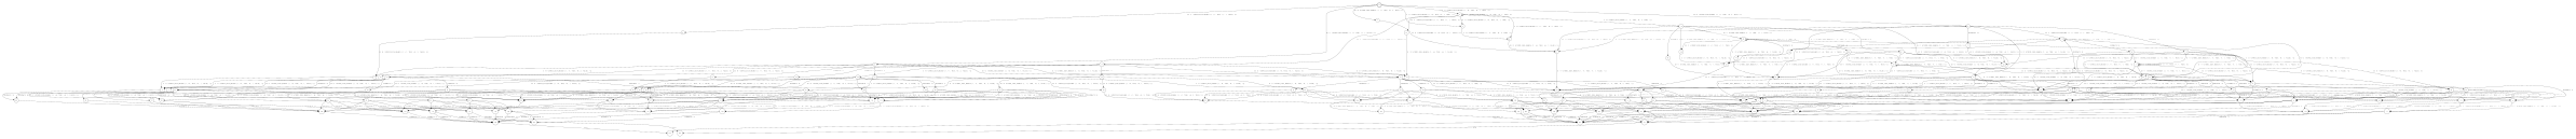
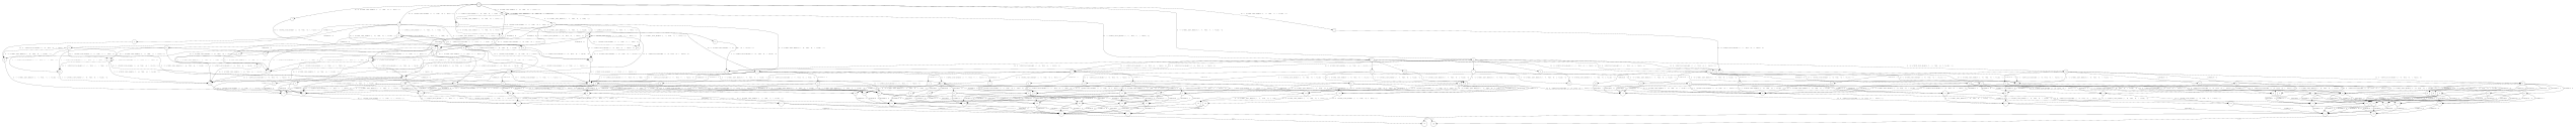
  digraph {
    fontname="Roboto Mono"
    node [fontname="Roboto Mono" shape=circle]
    edge [fontname="Roboto Mono"]
    0 [peripheries=2]
    1
    2
    3
    4
    5
    6
    7
    8
    9
    10
    11
    12
    13
    14
    15
    16
    17
    18
    19
    20
    21
    22
    23
    24
    25
    26
    27
    28
    29
    30
    31
    32
    33
    34
    35
    36
    37
    38
    39
    40
    41
    42
    43
    44
    45
    46
    47
    48
    49
    50
    51
    52
    53
    54
    55
    56
    57
    58
    59
    60
    61
    62
    63
    64
    65
    66
    67
    68
    69
    70
    71
    72
    73
    74
    75
    76
    77
    78
    79
    80
    81
    82
    83
    84
    85
    86
    87
    88
    89
    90
    91
    92
    93
    94
    95
    96
    97
    98
    99
    100
    101
    102
    103
    104
    105
    106
    107
    108
    109
    110
    111
    112
    113
    114
    115
    116
    117
    118
    119
    120
    121
    122
    123
    124
    125
    126
    n128 [label=527]
    128
    129
    130
    0 -> 1 [label="EX !0 !ATOMIC_EXCH_BRANCH (1, +1, TRUE, +0, 2, TRUE) !{}"]
    0 -> 2 [label="EX !2 !ATOMIC_EXCH_BRANCH (1, +0, TRUE, +0, 1, TRUE) !{}"]
    0 -> 3 [label="EX !1 !ATOMIC_EXCH_BRANCH (1, +1, TRUE, +1, 1, FALSE) !{}"]
    0 -> 4 [label="EX !0 !ATOMIC_EXCH_BRANCH (1, +1, TRUE, +0, 2, TRUE) !{}"]
    0 -> 5 [label="EX !2 !ATOMIC_EXCH_BRANCH (1, +0, TRUE, +0, 1, TRUE) !{}"]
    0 -> 6 [label="EX !1 !ATOMIC_EXCH_BRANCH (1, +1, TRUE, +1, 1, FALSE) !{}"]
    1 -> 7 [label="EX !2 !ATOMIC_EXCH_BRANCH (1, +0, TRUE, +0, 1, FALSE) !{}"]
    2 -> 8 [label="EX !0 !ATOMIC_EXCH_BRANCH (1, +1, TRUE, +0, 2, TRUE) !{}"]
    3 -> 9 [label="EX !0 !ATOMIC_EXCH_BRANCH (1, +1, TRUE, +0, 2, FALSE) !{}"]
    4 -> 7 [label="EX !2 !ATOMIC_EXCH_BRANCH (1, +0, TRUE, +0, 1, FALSE) !{}"]
    4 -> 10 [label="EX !1 !ATOMIC_EXCH_BRANCH (1, +1, TRUE, +1, 1, TRUE) !{}"]
    4 -> 11 [label="TERMINATE !0"]
    4 -> 12 [label="EX !2 !ATOMIC_EXCH_BRANCH (1, +0, TRUE, +0, 1, FALSE) !{}"]
    4 -> 13 [label="EX !1 !ATOMIC_EXCH_BRANCH (1, +1, TRUE, +1, 1, TRUE) !{}"]
    4 -> 14 [label="TERMINATE !0"]
    5 -> 2 [label="EX !2 !ATOMIC_EXCH_BRANCH (1, +0, TRUE, +0, 1, TRUE) !{}"]
    5 -> 5 [label="EX !2 !ATOMIC_EXCH_BRANCH (1, +0, TRUE, +0, 1, TRUE) !{}"]
    5 -> 8 [label="EX !0 !ATOMIC_EXCH_BRANCH (1, +1, TRUE, +0, 2, TRUE) !{}"]
-   5 -> 15 [label="EX !1 !ATOMIC_EXCH_BRANCH (1, +1, TRUE, +1, 1, FALSE) !{}"]
+   2 -> 15 [label="EX !1 !ATOMIC_EXCH_BRANCH (1, +1, TRUE, +1, 1, FALSE) !{}"]
    5 -> 16 [label="EX !0 !ATOMIC_EXCH_BRANCH (1, +1, TRUE, +0, 2, TRUE) !{}"]
    5 -> 17 [label="EX !1 !ATOMIC_EXCH_BRANCH (1, +1, TRUE, +1, 1, FALSE) !{}"]
    6 -> 9 [label="EX !0 !ATOMIC_EXCH_BRANCH (1, +1, TRUE, +0, 2, FALSE) !{}"]
    6 -> 18 [label="EX !2 !ATOMIC_EXCH_BRANCH (1, +0, TRUE, +0, 1, FALSE) !{}"]
    6 -> 19 [label="TERMINATE !1"]
    6 -> 20 [label="EX !0 !ATOMIC_EXCH_BRANCH (1, +1, TRUE, +0, 2, FALSE) !{}"]
    6 -> 21 [label="EX !2 !ATOMIC_EXCH_BRANCH (1, +0, TRUE, +0, 1, FALSE) !{}"]
    6 -> 22 [label="TERMINATE !1"]
    7 -> 23 [label="EX !1 !ATOMIC_EXCH_BRANCH (1, +1, TRUE, +1, 1, FALSE) !{}"]
    8 -> 7 [label="EX !2 !ATOMIC_EXCH_BRANCH (1, +0, TRUE, +0, 1, FALSE) !{}"]
    9 -> 24 [label="EX !2 !ATOMIC_EXCH_BRANCH (1, +0, TRUE, +0, 1, FALSE) !{}"]
    10 -> 25 [label="EX !2 !ATOMIC_EXCH_BRANCH (1, +0, TRUE, +0, 1, FALSE) !{}"]
    11 -> 26 [label="EX !2 !ATOMIC_EXCH_BRANCH (1, +0, TRUE, +0, 1, FALSE) !{}"]
    12 -> 23 [label="EX !1 !ATOMIC_EXCH_BRANCH (1, +1, TRUE, +1, 1, FALSE) !{}"]
    12 -> 27 [label="TERMINATE !0"]
    12 -> 28 [label="TERMINATE !2"]
    12 -> 29 [label="EX !1 !ATOMIC_EXCH_BRANCH (1, +1, TRUE, +1, 1, FALSE) !{}"]
    12 -> 30 [label="TERMINATE !0"]
    12 -> 31 [label="TERMINATE !2"]
    13 -> 10 [label="EX !1 !ATOMIC_EXCH_BRANCH (1, +1, TRUE, +1, 1, TRUE) !{}"]
    13 -> 13 [label="EX !1 !ATOMIC_EXCH_BRANCH (1, +1, TRUE, +1, 1, TRUE) !{}"]
    13 -> 25 [label="EX !2 !ATOMIC_EXCH_BRANCH (1, +0, TRUE, +0, 1, FALSE) !{}"]
    13 -> 32 [label="TERMINATE !0"]
    13 -> 33 [label="EX !2 !ATOMIC_EXCH_BRANCH (1, +0, TRUE, +0, 1, FALSE) !{}"]
    13 -> 34 [label="TERMINATE !0"]
    14 -> 26 [label="EX !2 !ATOMIC_EXCH_BRANCH (1, +0, TRUE, +0, 1, FALSE) !{}"]
    14 -> 35 [label="EX !1 !ATOMIC_EXCH_BRANCH (1, +1, TRUE, +1, 1, TRUE) !{}"]
    14 -> 36 [label="EX !2 !ATOMIC_EXCH_BRANCH (1, +0, TRUE, +0, 1, FALSE) !{}"]
    14 -> 37 [label="EX !1 !ATOMIC_EXCH_BRANCH (1, +1, TRUE, +1, 1, TRUE) !{}"]
    15 -> 18 [label="EX !2 !ATOMIC_EXCH_BRANCH (1, +0, TRUE, +0, 1, FALSE) !{}"]
    16 -> 7 [label="EX !2 !ATOMIC_EXCH_BRANCH (1, +0, TRUE, +0, 1, FALSE) !{}"]
    16 -> 12 [label="EX !2 !ATOMIC_EXCH_BRANCH (1, +0, TRUE, +0, 1, FALSE) !{}"]
    16 -> 38 [label="EX !1 !ATOMIC_EXCH_BRANCH (1, +1, TRUE, +1, 1, TRUE) !{}"]
    16 -> 39 [label="TERMINATE !0"]
    16 -> 40 [label="EX !1 !ATOMIC_EXCH_BRANCH (1, +1, TRUE, +1, 1, TRUE) !{}"]
    16 -> 41 [label="TERMINATE !0"]
    17 -> 18 [label="EX !2 !ATOMIC_EXCH_BRANCH (1, +0, TRUE, +0, 1, FALSE) !{}"]
    17 -> 21 [label="EX !2 !ATOMIC_EXCH_BRANCH (1, +0, TRUE, +0, 1, FALSE) !{}"]
    17 -> 42 [label="EX !0 !ATOMIC_EXCH_BRANCH (1, +1, TRUE, +0, 2, FALSE) !{}"]
    17 -> 43 [label="TERMINATE !1"]
    17 -> 44 [label="EX !0 !ATOMIC_EXCH_BRANCH (1, +1, TRUE, +0, 2, FALSE) !{}"]
    17 -> 45 [label="TERMINATE !1"]
    18 -> 23 [label="EX !0 !ATOMIC_EXCH_BRANCH (1, +1, TRUE, +0, 2, TRUE) !{}"]
    19 -> 46 [label="EX !0 !ATOMIC_EXCH_BRANCH (1, +1, TRUE, +0, 2, FALSE) !{}"]
    20 -> 24 [label="EX !2 !ATOMIC_EXCH_BRANCH (1, +0, TRUE, +0, 1, FALSE) !{}"]
    20 -> 47 [label="TERMINATE !0"]
    20 -> 48 [label="TERMINATE !1"]
    20 -> 49 [label="EX !2 !ATOMIC_EXCH_BRANCH (1, +0, TRUE, +0, 1, FALSE) !{}"]
    20 -> 50 [label="TERMINATE !0"]
    20 -> 51 [label="TERMINATE !1"]
    21 -> 23 [label="EX !0 !ATOMIC_EXCH_BRANCH (1, +1, TRUE, +0, 2, TRUE) !{}"]
    21 -> 29 [label="EX !0 !ATOMIC_EXCH_BRANCH (1, +1, TRUE, +0, 2, TRUE) !{}"]
    21 -> 52 [label="TERMINATE !2"]
    21 -> 53 [label="TERMINATE !1"]
    21 -> 54 [label="TERMINATE !2"]
    21 -> 55 [label="TERMINATE !1"]
    22 -> 46 [label="EX !0 !ATOMIC_EXCH_BRANCH (1, +1, TRUE, +0, 2, FALSE) !{}"]
    22 -> 56 [label="EX !2 !ATOMIC_EXCH_BRANCH (1, +0, TRUE, +0, 1, FALSE) !{}"]
    22 -> 57 [label="EX !0 !ATOMIC_EXCH_BRANCH (1, +1, TRUE, +0, 2, FALSE) !{}"]
    22 -> 58 [label="EX !2 !ATOMIC_EXCH_BRANCH (1, +0, TRUE, +0, 1, FALSE) !{}"]
    23 -> 59 [label="TERMINATE !0"]
    24 -> 60 [label="TERMINATE !0"]
    25 -> 23 [label="EX !1 !ATOMIC_EXCH_BRANCH (1, +1, TRUE, +1, 1, FALSE) !{}"]
    26 -> 61 [label="EX !1 !ATOMIC_EXCH_BRANCH (1, +1, TRUE, +1, 1, FALSE) !{}"]
-   27 -> 61 [label="EX !1 !ATOMIC_EXCH_BRANCH (1, +1, TRUE, +1, 1, FALSE) !{}"]
+   41 -> 61 [label="EX !1 !ATOMIC_EXCH_BRANCH (1, +1, TRUE, +1, 1, FALSE) !{}"]
    28 -> 62 [label="EX !1 !ATOMIC_EXCH_BRANCH (1, +1, TRUE, +1, 1, FALSE) !{}"]
    29 -> 59 [label="TERMINATE !0"]
    29 -> 63 [label="TERMINATE !2"]
    29 -> 64 [label="TERMINATE !1"]
    29 -> 65 [label="TERMINATE !0"]
    29 -> 66 [label="TERMINATE !2"]
    29 -> 67 [label="TERMINATE !1"]
    30 -> 61 [label="EX !1 !ATOMIC_EXCH_BRANCH (1, +1, TRUE, +1, 1, FALSE) !{}"]
    30 -> 68 [label="TERMINATE !2"]
    30 -> 69 [label="EX !1 !ATOMIC_EXCH_BRANCH (1, +1, TRUE, +1, 1, FALSE) !{}"]
    30 -> 70 [label="TERMINATE !2"]
    31 -> 62 [label="EX !1 !ATOMIC_EXCH_BRANCH (1, +1, TRUE, +1, 1, FALSE) !{}"]
    31 -> 68 [label="TERMINATE !0"]
    31 -> 70 [label="TERMINATE !0"]
    31 -> 71 [label="EX !1 !ATOMIC_EXCH_BRANCH (1, +1, TRUE, +1, 1, FALSE) !{}"]
    32 -> 72 [label="EX !2 !ATOMIC_EXCH_BRANCH (1, +0, TRUE, +0, 1, FALSE) !{}"]
    33 -> 23 [label="EX !1 !ATOMIC_EXCH_BRANCH (1, +1, TRUE, +1, 1, FALSE) !{}"]
    33 -> 29 [label="EX !1 !ATOMIC_EXCH_BRANCH (1, +1, TRUE, +1, 1, FALSE) !{}"]
    33 -> 73 [label="TERMINATE !0"]
    33 -> 74 [label="TERMINATE !2"]
    33 -> 75 [label="TERMINATE !0"]
    33 -> 76 [label="TERMINATE !2"]
    34 -> 35 [label="EX !1 !ATOMIC_EXCH_BRANCH (1, +1, TRUE, +1, 1, TRUE) !{}"]
    34 -> 37 [label="EX !1 !ATOMIC_EXCH_BRANCH (1, +1, TRUE, +1, 1, TRUE) !{}"]
    34 -> 72 [label="EX !2 !ATOMIC_EXCH_BRANCH (1, +0, TRUE, +0, 1, FALSE) !{}"]
    34 -> 77 [label="EX !2 !ATOMIC_EXCH_BRANCH (1, +0, TRUE, +0, 1, FALSE) !{}"]
    35 -> 72 [label="EX !2 !ATOMIC_EXCH_BRANCH (1, +0, TRUE, +0, 1, FALSE) !{}"]
    36 -> 61 [label="EX !1 !ATOMIC_EXCH_BRANCH (1, +1, TRUE, +1, 1, FALSE) !{}"]
    36 -> 68 [label="TERMINATE !2"]
    36 -> 69 [label="EX !1 !ATOMIC_EXCH_BRANCH (1, +1, TRUE, +1, 1, FALSE) !{}"]
    36 -> 70 [label="TERMINATE !2"]
    37 -> 35 [label="EX !1 !ATOMIC_EXCH_BRANCH (1, +1, TRUE, +1, 1, TRUE) !{}"]
    37 -> 37 [label="EX !1 !ATOMIC_EXCH_BRANCH (1, +1, TRUE, +1, 1, TRUE) !{}"]
    37 -> 72 [label="EX !2 !ATOMIC_EXCH_BRANCH (1, +0, TRUE, +0, 1, FALSE) !{}"]
    37 -> 77 [label="EX !2 !ATOMIC_EXCH_BRANCH (1, +0, TRUE, +0, 1, FALSE) !{}"]
    38 -> 25 [label="EX !2 !ATOMIC_EXCH_BRANCH (1, +0, TRUE, +0, 1, FALSE) !{}"]
    39 -> 78 [label="EX !1 !ATOMIC_EXCH_BRANCH (1, +1, TRUE, +1, 1, TRUE) !{}"]
    40 -> 25 [label="EX !2 !ATOMIC_EXCH_BRANCH (1, +0, TRUE, +0, 1, FALSE) !{}"]
    40 -> 33 [label="EX !2 !ATOMIC_EXCH_BRANCH (1, +0, TRUE, +0, 1, FALSE) !{}"]
    40 -> 38 [label="EX !1 !ATOMIC_EXCH_BRANCH (1, +1, TRUE, +1, 1, TRUE) !{}"]
    40 -> 40 [label="EX !1 !ATOMIC_EXCH_BRANCH (1, +1, TRUE, +1, 1, TRUE) !{}"]
    40 -> 79 [label="TERMINATE !0"]
    40 -> 80 [label="TERMINATE !0"]
    41 -> 26 [label="EX !2 !ATOMIC_EXCH_BRANCH (1, +0, TRUE, +0, 1, FALSE) !{}"]
    41 -> 36 [label="EX !2 !ATOMIC_EXCH_BRANCH (1, +0, TRUE, +0, 1, FALSE) !{}"]
    41 -> 78 [label="EX !1 !ATOMIC_EXCH_BRANCH (1, +1, TRUE, +1, 1, TRUE) !{}"]
    41 -> 81 [label="EX !1 !ATOMIC_EXCH_BRANCH (1, +1, TRUE, +1, 1, TRUE) !{}"]
    42 -> 24 [label="EX !2 !ATOMIC_EXCH_BRANCH (1, +0, TRUE, +0, 1, FALSE) !{}"]
    43 -> 82 [label="EX !0 !ATOMIC_EXCH_BRANCH (1, +1, TRUE, +0, 2, FALSE) !{}"]
    44 -> 24 [label="EX !2 !ATOMIC_EXCH_BRANCH (1, +0, TRUE, +0, 1, FALSE) !{}"]
    44 -> 49 [label="EX !2 !ATOMIC_EXCH_BRANCH (1, +0, TRUE, +0, 1, FALSE) !{}"]
    44 -> 83 [label="TERMINATE !0"]
    44 -> 84 [label="TERMINATE !1"]
    44 -> 85 [label="TERMINATE !0"]
    44 -> 86 [label="TERMINATE !1"]
    45 -> 56 [label="EX !2 !ATOMIC_EXCH_BRANCH (1, +0, TRUE, +0, 1, FALSE) !{}"]
    45 -> 58 [label="EX !2 !ATOMIC_EXCH_BRANCH (1, +0, TRUE, +0, 1, FALSE) !{}"]
    45 -> 82 [label="EX !0 !ATOMIC_EXCH_BRANCH (1, +1, TRUE, +0, 2, FALSE) !{}"]
    45 -> 87 [label="EX !0 !ATOMIC_EXCH_BRANCH (1, +1, TRUE, +0, 2, FALSE) !{}"]
    46 -> 88 [label="EX !2 !ATOMIC_EXCH_BRANCH (1, +0, TRUE, +0, 1, FALSE) !{}"]
    47 -> 89 [label="EX !2 !ATOMIC_EXCH_BRANCH (1, +0, TRUE, +0, 1, FALSE) !{}"]
    48 -> 88 [label="EX !2 !ATOMIC_EXCH_BRANCH (1, +0, TRUE, +0, 1, FALSE) !{}"]
    49 -> 60 [label="TERMINATE !0"]
    49 -> 90 [label="TERMINATE !2"]
    49 -> 91 [label="TERMINATE !1"]
    49 -> 92 [label="TERMINATE !0"]
    49 -> 93 [label="TERMINATE !2"]
    49 -> 94 [label="TERMINATE !1"]
    50 -> 89 [label="EX !2 !ATOMIC_EXCH_BRANCH (1, +0, TRUE, +0, 1, FALSE) !{}"]
    50 -> 95 [label="TERMINATE !1"]
    50 -> 96 [label="EX !2 !ATOMIC_EXCH_BRANCH (1, +0, TRUE, +0, 1, FALSE) !{}"]
    50 -> 97 [label="TERMINATE !1"]
    51 -> 88 [label="EX !2 !ATOMIC_EXCH_BRANCH (1, +0, TRUE, +0, 1, FALSE) !{}"]
    51 -> 95 [label="TERMINATE !0"]
    51 -> 97 [label="TERMINATE !0"]
    51 -> 98 [label="EX !2 !ATOMIC_EXCH_BRANCH (1, +0, TRUE, +0, 1, FALSE) !{}"]
    52 -> 62 [label="EX !0 !ATOMIC_EXCH_BRANCH (1, +1, TRUE, +0, 2, TRUE) !{}"]
    53 -> 99 [label="EX !0 !ATOMIC_EXCH_BRANCH (1, +1, TRUE, +0, 2, TRUE) !{}"]
    54 -> 62 [label="EX !0 !ATOMIC_EXCH_BRANCH (1, +1, TRUE, +0, 2, TRUE) !{}"]
    54 -> 71 [label="EX !0 !ATOMIC_EXCH_BRANCH (1, +1, TRUE, +0, 2, TRUE) !{}"]
    54 -> 100 [label="TERMINATE !1"]
    54 -> 101 [label="TERMINATE !1"]
    55 -> 99 [label="EX !0 !ATOMIC_EXCH_BRANCH (1, +1, TRUE, +0, 2, TRUE) !{}"]
    55 -> 100 [label="TERMINATE !2"]
    55 -> 101 [label="TERMINATE !2"]
    55 -> 102 [label="EX !0 !ATOMIC_EXCH_BRANCH (1, +1, TRUE, +0, 2, TRUE) !{}"]
    56 -> 99 [label="EX !0 !ATOMIC_EXCH_BRANCH (1, +1, TRUE, +0, 2, TRUE) !{}"]
    57 -> 88 [label="EX !2 !ATOMIC_EXCH_BRANCH (1, +0, TRUE, +0, 1, FALSE) !{}"]
    57 -> 95 [label="TERMINATE !0"]
    57 -> 97 [label="TERMINATE !0"]
    57 -> 98 [label="EX !2 !ATOMIC_EXCH_BRANCH (1, +0, TRUE, +0, 1, FALSE) !{}"]
    58 -> 99 [label="EX !0 !ATOMIC_EXCH_BRANCH (1, +1, TRUE, +0, 2, TRUE) !{}"]
    58 -> 100 [label="TERMINATE !2"]
    58 -> 101 [label="TERMINATE !2"]
    58 -> 102 [label="EX !0 !ATOMIC_EXCH_BRANCH (1, +1, TRUE, +0, 2, TRUE) !{}"]
    59 -> 103 [label="TERMINATE !2"]
    60 -> 104 [label="TERMINATE !2"]
    61 -> 103 [label="TERMINATE !2"]
    62 -> 103 [label="TERMINATE !0"]
    63 -> 103 [label="TERMINATE !0"]
    64 -> 105 [label="TERMINATE !0"]
    65 -> 103 [label="TERMINATE !2"]
    65 -> 105 [label="TERMINATE !1"]
    65 -> 106 [label="TERMINATE !2"]
    65 -> 107 [label="TERMINATE !1"]
    66 -> 103 [label="TERMINATE !0"]
    66 -> 106 [label="TERMINATE !0"]
    66 -> 108 [label="TERMINATE !1"]
    66 -> 109 [label="TERMINATE !1"]
    67 -> 105 [label="TERMINATE !0"]
    67 -> 107 [label="TERMINATE !0"]
    67 -> 108 [label="TERMINATE !2"]
    67 -> 109 [label="TERMINATE !2"]
    68 -> 110 [label="EX !1 !ATOMIC_EXCH_BRANCH (1, +1, TRUE, +1, 1, FALSE) !{}"]
    69 -> 103 [label="TERMINATE !2"]
    69 -> 105 [label="TERMINATE !1"]
    69 -> 106 [label="TERMINATE !2"]
    69 -> 107 [label="TERMINATE !1"]
    70 -> 110 [label="EX !1 !ATOMIC_EXCH_BRANCH (1, +1, TRUE, +1, 1, FALSE) !{}"]
    70 -> 111 [label="EX !1 !ATOMIC_EXCH_BRANCH (1, +1, TRUE, +1, 1, FALSE) !{}"]
    71 -> 103 [label="TERMINATE !0"]
    71 -> 106 [label="TERMINATE !0"]
    71 -> 108 [label="TERMINATE !1"]
    71 -> 109 [label="TERMINATE !1"]
    72 -> 61 [label="EX !1 !ATOMIC_EXCH_BRANCH (1, +1, TRUE, +1, 1, FALSE) !{}"]
    73 -> 112 [label="TERMINATE !2"]
    74 -> 112 [label="TERMINATE !0"]
    75 -> 61 [label="EX !1 !ATOMIC_EXCH_BRANCH (1, +1, TRUE, +1, 1, FALSE) !{}"]
    75 -> 69 [label="EX !1 !ATOMIC_EXCH_BRANCH (1, +1, TRUE, +1, 1, FALSE) !{}"]
    75 -> 112 [label="TERMINATE !2"]
    75 -> 113 [label="TERMINATE !2"]
    76 -> 62 [label="EX !1 !ATOMIC_EXCH_BRANCH (1, +1, TRUE, +1, 1, FALSE) !{}"]
    76 -> 71 [label="EX !1 !ATOMIC_EXCH_BRANCH (1, +1, TRUE, +1, 1, FALSE) !{}"]
    76 -> 112 [label="TERMINATE !0"]
    76 -> 113 [label="TERMINATE !0"]
    77 -> 61 [label="EX !1 !ATOMIC_EXCH_BRANCH (1, +1, TRUE, +1, 1, FALSE) !{}"]
    77 -> 69 [label="EX !1 !ATOMIC_EXCH_BRANCH (1, +1, TRUE, +1, 1, FALSE) !{}"]
    77 -> 112 [label="TERMINATE !2"]
    77 -> 113 [label="TERMINATE !2"]
    78 -> 72 [label="EX !2 !ATOMIC_EXCH_BRANCH (1, +0, TRUE, +0, 1, FALSE) !{}"]
    79 -> 78 [label="EX !1 !ATOMIC_EXCH_BRANCH (1, +1, TRUE, +1, 1, TRUE) !{}"]
    80 -> 72 [label="EX !2 !ATOMIC_EXCH_BRANCH (1, +0, TRUE, +0, 1, FALSE) !{}"]
    80 -> 77 [label="EX !2 !ATOMIC_EXCH_BRANCH (1, +0, TRUE, +0, 1, FALSE) !{}"]
    80 -> 78 [label="EX !1 !ATOMIC_EXCH_BRANCH (1, +1, TRUE, +1, 1, TRUE) !{}"]
    80 -> 81 [label="EX !1 !ATOMIC_EXCH_BRANCH (1, +1, TRUE, +1, 1, TRUE) !{}"]
    81 -> 72 [label="EX !2 !ATOMIC_EXCH_BRANCH (1, +0, TRUE, +0, 1, FALSE) !{}"]
    81 -> 77 [label="EX !2 !ATOMIC_EXCH_BRANCH (1, +0, TRUE, +0, 1, FALSE) !{}"]
    81 -> 78 [label="EX !1 !ATOMIC_EXCH_BRANCH (1, +1, TRUE, +1, 1, TRUE) !{}"]
    81 -> 81 [label="EX !1 !ATOMIC_EXCH_BRANCH (1, +1, TRUE, +1, 1, TRUE) !{}"]
    82 -> 88 [label="EX !2 !ATOMIC_EXCH_BRANCH (1, +0, TRUE, +0, 1, FALSE) !{}"]
    83 -> 114 [label="TERMINATE !1"]
    84 -> 114 [label="TERMINATE !0"]
    85 -> 89 [label="EX !2 !ATOMIC_EXCH_BRANCH (1, +0, TRUE, +0, 1, FALSE) !{}"]
    85 -> 96 [label="EX !2 !ATOMIC_EXCH_BRANCH (1, +0, TRUE, +0, 1, FALSE) !{}"]
    85 -> 114 [label="TERMINATE !1"]
    85 -> 115 [label="TERMINATE !1"]
    86 -> 88 [label="EX !2 !ATOMIC_EXCH_BRANCH (1, +0, TRUE, +0, 1, FALSE) !{}"]
    86 -> 98 [label="EX !2 !ATOMIC_EXCH_BRANCH (1, +0, TRUE, +0, 1, FALSE) !{}"]
    86 -> 114 [label="TERMINATE !0"]
    86 -> 115 [label="TERMINATE !0"]
    87 -> 88 [label="EX !2 !ATOMIC_EXCH_BRANCH (1, +0, TRUE, +0, 1, FALSE) !{}"]
    87 -> 98 [label="EX !2 !ATOMIC_EXCH_BRANCH (1, +0, TRUE, +0, 1, FALSE) !{}"]
    87 -> 114 [label="TERMINATE !0"]
    87 -> 115 [label="TERMINATE !0"]
    88 -> 116 [label="TERMINATE !0"]
    89 -> 104 [label="TERMINATE !2"]
    90 -> 104 [label="TERMINATE !0"]
    91 -> 116 [label="TERMINATE !0"]
    92 -> 104 [label="TERMINATE !2"]
    92 -> 116 [label="TERMINATE !1"]
    92 -> 117 [label="TERMINATE !2"]
    92 -> 118 [label="TERMINATE !1"]
    93 -> 104 [label="TERMINATE !0"]
    93 -> 117 [label="TERMINATE !0"]
    93 -> 119 [label="TERMINATE !1"]
    93 -> 120 [label="TERMINATE !1"]
    94 -> 116 [label="TERMINATE !0"]
    94 -> 118 [label="TERMINATE !0"]
    94 -> 119 [label="TERMINATE !2"]
    94 -> 120 [label="TERMINATE !2"]
    95 -> 121 [label="EX !2 !ATOMIC_EXCH_BRANCH (1, +0, TRUE, +0, 1, FALSE) !{}"]
    96 -> 104 [label="TERMINATE !2"]
    96 -> 116 [label="TERMINATE !1"]
    96 -> 117 [label="TERMINATE !2"]
    96 -> 118 [label=exit]
    97 -> 121 [label="EX !2 !ATOMIC_EXCH_BRANCH (1, +0, TRUE, +0, 1, FALSE) !{}"]
    97 -> 122 [label="EX !2 !ATOMIC_EXCH_BRANCH (1, +0, TRUE, +0, 1, FALSE) !{}"]
    98 -> 116 [label="TERMINATE !0"]
    98 -> 118 [label="TERMINATE !0"]
    98 -> 119 [label="TERMINATE !2"]
    98 -> 120 [label="TERMINATE !2"]
    99 -> 105 [label="TERMINATE !0"]
    100 -> 123 [label="EX !0 !ATOMIC_EXCH_BRANCH (1, +1, TRUE, +0, 2, TRUE) !{}"]
    101 -> 123 [label="EX !0 !ATOMIC_EXCH_BRANCH (1, +1, TRUE, +0, 2, TRUE) !{}"]
    101 -> 124 [label="EX !0 !ATOMIC_EXCH_BRANCH (1, +1, TRUE, +0, 2, TRUE) !{}"]
    102 -> 105 [label="TERMINATE !0"]
    102 -> 107 [label="TERMINATE !0"]
    102 -> 108 [label="TERMINATE !2"]
    102 -> 109 [label="TERMINATE !2"]
    103 -> 125 [label="TERMINATE !1"]
    104 -> 126 [label="TERMINATE !1"]
    105 -> 125 [label="TERMINATE !2"]
    106 -> 125 [label="TERMINATE !1"]
    106 -> n128 [label="TERMINATE !1"]
    107 -> 125 [label="TERMINATE !2"]
    107 -> n128 [label="TERMINATE !2"]
    108 -> 125 [label="TERMINATE !0"]
    109 -> 125 [label="TERMINATE !0"]
    109 -> n128 [label="TERMINATE !0"]
    110 -> 125 [label="TERMINATE !1"]
    111 -> 125 [label="TERMINATE !1"]
    111 -> n128 [label="TERMINATE !1"]
    112 -> 110 [label="EX !1 !ATOMIC_EXCH_BRANCH (1, +1, TRUE, +1, 1, FALSE) !{}"]
    113 -> 110 [label="EX !1 !ATOMIC_EXCH_BRANCH (1, +1, TRUE, +1, 1, FALSE) !{}"]
    113 -> 111 [label="EX !1 !ATOMIC_EXCH_BRANCH (1, +1, TRUE, +1, 1, FALSE) !{}"]
    114 -> 121 [label="EX !2 !ATOMIC_EXCH_BRANCH (1, +0, TRUE, +0, 1, FALSE) !{}"]
    115 -> 121 [label="EX !2 !ATOMIC_EXCH_BRANCH (1, +0, TRUE, +0, 1, FALSE) !{}"]
    115 -> 122 [label="EX !2 !ATOMIC_EXCH_BRANCH (1, +0, TRUE, +0, 1, FALSE) !{}"]
    116 -> 126 [label="TERMINATE !2"]
    117 -> 126 [label="TERMINATE !1"]
    117 -> 128 [label="TERMINATE !1"]
    118 -> 126 [label="TERMINATE !2"]
    118 -> 128 [label="TERMINATE !2"]
    119 -> 126 [label="TERMINATE !0"]
    120 -> 126 [label="TERMINATE !0"]
    120 -> 128 [label="TERMINATE !0"]
    121 -> 126 [label="TERMINATE !2"]
    122 -> 126 [label="TERMINATE !2"]
    122 -> 128 [label="TERMINATE !2"]
    123 -> 125 [label="TERMINATE !0"]
    124 -> 125 [label="TERMINATE !0"]
    124 -> n128 [label="TERMINATE !0"]
    125 -> 129 [label=exit]
    126 -> 129 [label=exit]
    n128 -> 130 [label=exit]
    128 -> 130 [label=exit]
  }
